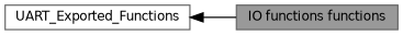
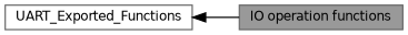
  digraph {
    rankdir=LR
    node [fontname=Helvetica fontsize=10 shape=box style=filled]
    n1 [color=grey40 fillcolor=white height=0.2 label=UART_Exported_Functions width=0.4]
-   n2 [color=gray40 fillcolor=grey60 fontcolor=black height=0.2 label="IO functions functions" width=0.4]
+   n2 [color=gray40 fillcolor=grey60 fontcolor=black height=0.2 label="IO operation functions" width=0.4]
    n1 -> n2 [dir=back fontname=Helvetica fontsize=10 labelfontname=Helvetica labelfontsize=10 shape=plaintext style=solid]
  }
